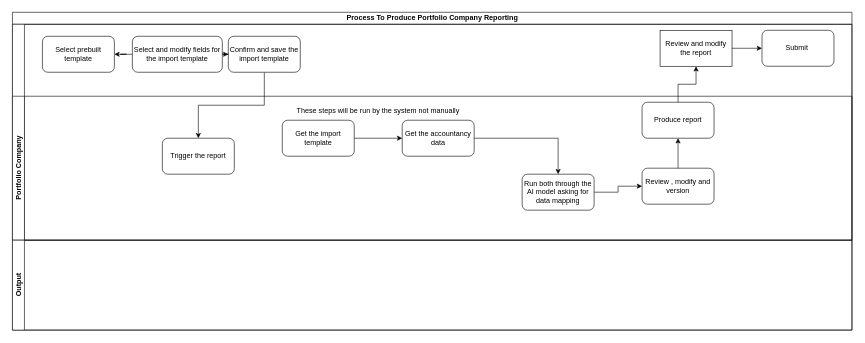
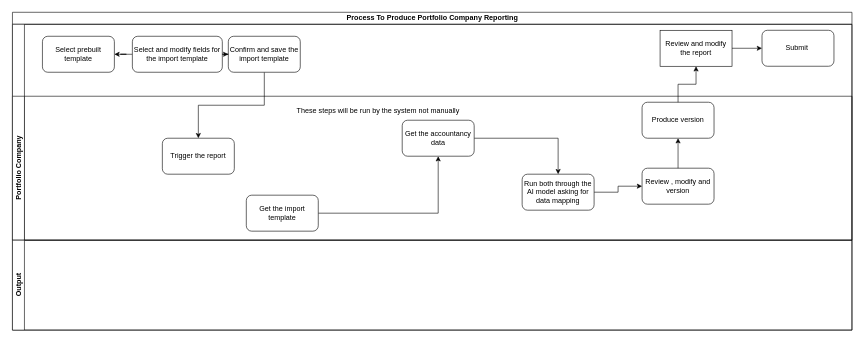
  <mxCell id="0" />
  <mxCell id="1" parent="0" />
  <mxCell id="2" value="Process To Produce Portfolio Company Reporting" style="swimlane;childLayout=stackLayout;resizeParent=1;resizeParentMax=0;horizontal=1;startSize=20;horizontalStack=0;html=1;" vertex="1" parent="1"><mxGeometry width="1400" height="530" as="geometry" x="20" y="20" /></mxCell>
  <mxCell id="3" value="Private Equity&amp;nbsp;" style="swimlane;startSize=20;horizontal=0;html=1;" vertex="1" parent="2"><mxGeometry y="20" width="1400" height="360" as="geometry" /></mxCell>
  <mxCell id="4" value="" style="edgeStyle=orthogonalEdgeStyle;rounded=0;orthogonalLoop=1;jettySize=auto;html=1;" edge="1" parent="3" source="6" target="8"><mxGeometry relative="1" as="geometry" /></mxCell>
  <mxCell id="5" value="" style="edgeStyle=orthogonalEdgeStyle;rounded=0;orthogonalLoop=1;jettySize=auto;html=1;" edge="1" parent="3" source="6" target="9"><mxGeometry relative="1" as="geometry" /></mxCell>
  <mxCell id="6" value="Select and modify fields for the import template" style="rounded=1;whiteSpace=wrap;html=1;" vertex="1" parent="3"><mxGeometry x="200" y="20" width="150" height="60" as="geometry" /></mxCell>
  <mxCell id="7" value="" style="edgeStyle=orthogonalEdgeStyle;rounded=0;orthogonalLoop=1;jettySize=auto;html=1;" edge="1" parent="3" source="8" target="24"><mxGeometry relative="1" as="geometry" /></mxCell>
  <mxCell id="8" value="Confirm and save the import template" style="rounded=1;whiteSpace=wrap;html=1;" vertex="1" parent="3"><mxGeometry x="360" y="20" width="120" height="60" as="geometry" /></mxCell>
  <mxCell id="9" value="Select prebuilt template" style="rounded=1;whiteSpace=wrap;html=1;" vertex="1" parent="3"><mxGeometry x="50" y="20" width="120" height="60" as="geometry" /></mxCell>
  <mxCell id="10" value="Review and modify the report" style="whiteSpace=wrap;html=1;rounded=0;" vertex="1" parent="3"><mxGeometry x="1080" y="10" width="120" height="60" as="geometry" /></mxCell>
  <mxCell id="11" value="Submit&amp;nbsp;" style="whiteSpace=wrap;html=1;rounded=1;" vertex="1" parent="3"><mxGeometry x="1250" y="10" width="120" height="60" as="geometry" /></mxCell>
  <mxCell id="12" value="" style="edgeStyle=orthogonalEdgeStyle;rounded=0;orthogonalLoop=1;jettySize=auto;html=1;" edge="1" parent="3" source="10" target="11"><mxGeometry relative="1" as="geometry" /></mxCell>
  <mxCell id="13" value="Portfolio Company" style="swimlane;startSize=20;horizontal=0;html=1;" vertex="1" parent="3"><mxGeometry y="120" width="1400" height="240" as="geometry" /></mxCell>
  <mxCell id="14" value="" style="edgeStyle=orthogonalEdgeStyle;rounded=0;orthogonalLoop=1;jettySize=auto;html=1;" edge="1" parent="13" source="15" target="17"><mxGeometry relative="1" as="geometry" /></mxCell>
- <mxCell id="15" value="Get the import template" style="whiteSpace=wrap;html=1;rounded=1;" vertex="1" parent="13"><mxGeometry x="450" y="40" width="120" height="60" as="geometry" /></mxCell>
+ <mxCell id="15" value="Get the import template" style="whiteSpace=wrap;html=1;rounded=1;" vertex="1" parent="13"><mxGeometry x="390" y="165" width="120" height="60" as="geometry" /></mxCell>
  <mxCell id="16" value="" style="edgeStyle=orthogonalEdgeStyle;rounded=0;orthogonalLoop=1;jettySize=auto;html=1;" edge="1" parent="13" source="17" target="19"><mxGeometry relative="1" as="geometry" /></mxCell>
  <mxCell id="17" value="Get the accountancy data" style="whiteSpace=wrap;html=1;rounded=1;" vertex="1" parent="13"><mxGeometry x="650" y="40" width="120" height="60" as="geometry" /></mxCell>
  <mxCell id="18" value="" style="edgeStyle=orthogonalEdgeStyle;rounded=0;orthogonalLoop=1;jettySize=auto;html=1;" edge="1" parent="13" source="19" target="21"><mxGeometry relative="1" as="geometry" /></mxCell>
  <mxCell id="19" value="Run both through the AI model asking for data mapping" style="whiteSpace=wrap;html=1;rounded=1;" vertex="1" parent="13"><mxGeometry x="850" y="130" width="120" height="60" as="geometry" /></mxCell>
  <mxCell id="20" value="These steps will be run by the system not manually" style="text;html=1;strokeColor=none;fillColor=none;align=center;verticalAlign=middle;whiteSpace=wrap;rounded=0;" vertex="1" parent="13"><mxGeometry x="470" y="10" width="280" height="30" as="geometry" /></mxCell>
  <mxCell id="21" value="Review , modify and version" style="whiteSpace=wrap;html=1;rounded=1;" vertex="1" parent="13"><mxGeometry x="1050" y="120" width="120" height="60" as="geometry" /></mxCell>
- <mxCell id="22" value="Produce report" style="whiteSpace=wrap;html=1;rounded=1;" vertex="1" parent="13"><mxGeometry x="1050" y="10" width="120" height="60" as="geometry" /></mxCell>
+ <mxCell id="22" value="Produce version" style="whiteSpace=wrap;html=1;rounded=1;" vertex="1" parent="13"><mxGeometry x="1050" y="10" width="120" height="60" as="geometry" /></mxCell>
  <mxCell id="23" value="" style="edgeStyle=orthogonalEdgeStyle;rounded=0;orthogonalLoop=1;jettySize=auto;html=1;" edge="1" parent="13" source="21" target="22"><mxGeometry relative="1" as="geometry" /></mxCell>
  <mxCell id="24" value="Trigger the report" style="whiteSpace=wrap;html=1;rounded=1;" vertex="1" parent="13"><mxGeometry x="250" y="70" width="120" height="60" as="geometry" /></mxCell>
  <mxCell id="25" value="" style="edgeStyle=orthogonalEdgeStyle;rounded=0;orthogonalLoop=1;jettySize=auto;html=1;" edge="1" parent="3" source="22" target="10"><mxGeometry relative="1" as="geometry" /></mxCell>
  <mxCell id="26" value="Output" style="swimlane;startSize=20;horizontal=0;html=1;" vertex="1" parent="2"><mxGeometry y="380" width="1400" height="150" as="geometry" /></mxCell>
